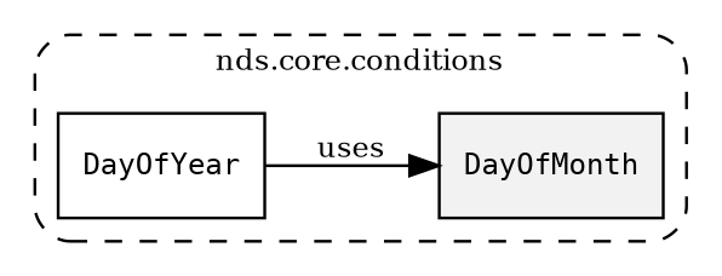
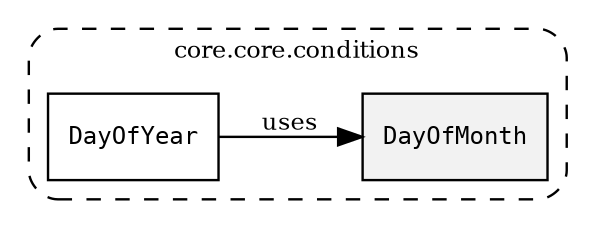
  digraph {
    fontsize=10
    rankdir=LR
    node [fontsize=10 shape=box]
    n1 [fillcolor="#0000000D" label=<<font face="monospace"><table align="center" border="0" cellspacing="0" cellpadding="0"><tr><td href="../../../content/packages/nds.core.conditions.html#Subtype-DayOfMonth" title="Subtype defined in nds.core.conditions">DayOfMonth</td></tr></table></font>> style=filled]
    n2 [label=<<font face="monospace"><table align="center" border="0" cellspacing="0" cellpadding="0"><tr><td href="../../../content/packages/nds.core.conditions.html#Structure-DayOfYear" title="Structure defined in nds.core.conditions">DayOfYear</td></tr></table></font>>]
    subgraph cluster_1 {
-     label="nds.core.conditions"
+     label="core.core.conditions"
      style="dashed, rounded"
      n1
      n2
    }
    n2 -> n1 [fontsize=10 label=uses]
  }
